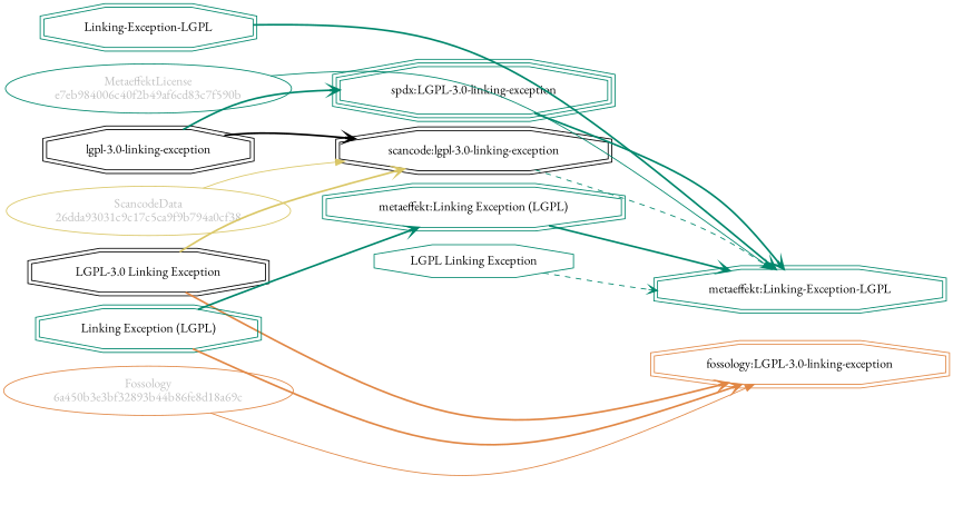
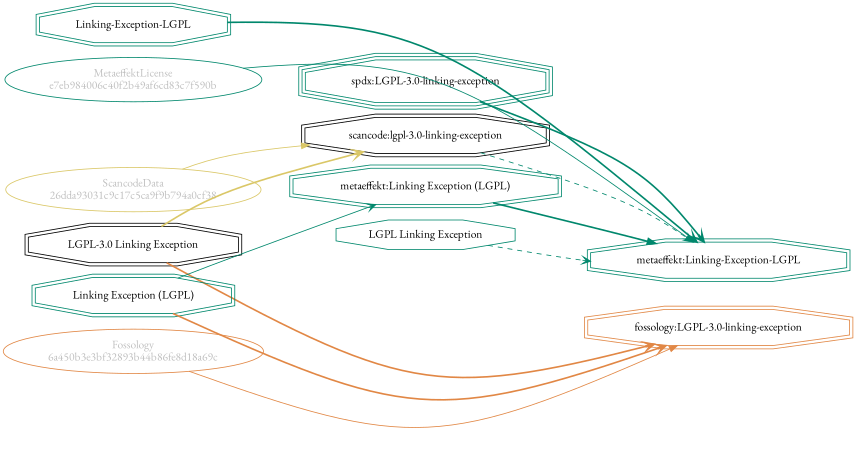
  strict digraph {
    fontname="EB Garamond"
    rankdir=LR
    splines=curved
    node [color="#00876c" fontname="EB Garamond" shape=doubleoctagon]
    edge [color="#00876c" fontname="EB Garamond" weight=0.7 arrowhead=vee style=bold]
    n1 [color="#dac767" fillcolor="beige;1" fontcolor=gray label="ScancodeData\n26dda93031c9c17c5ca9f9b794a0cf38" shape=ellipse]
    n2 [label="scancode:lgpl-3.0-linking-exception" color=""]
    n3 [label="metaeffekt:Linking-Exception-LGPL"]
-   n4 [label="lgpl-3.0-linking-exception" color=""]
    n5 [label="spdx:LGPL-3.0-linking-exception" shape=tripleoctagon]
    n6 [color="#e18745" label="fossology:LGPL-3.0-linking-exception"]
    n7 [label="LGPL-3.0 Linking Exception" color=""]
    n8 [color="#e18745" fillcolor="beige;1" fontcolor=gray label="Fossology\n6a450b3e3bf32893b44b86fe8d18a69c" shape=ellipse]
    n9 [fillcolor="beige;1" fontcolor=gray label="MetaeffektLicense\ne7eb984006c40f2b49af6cd83c7f590b" shape=ellipse]
    n10 [label="Linking-Exception-LGPL"]
    n11 [label="metaeffekt:Linking Exception (LGPL)"]
    n12 [label="Linking Exception (LGPL)"]
    n13 [label="LGPL Linking Exception" shape=octagon]
    n1 -> n2 [color="#dac767" weight=0.5 arrowhead="" style=""]
    n2 -> n3 [style=dashed weight=0.5]
-   n4 -> n2 [color=""]
-   n4 -> n5
    n5 -> n3
    n7 -> n2 [color="#dac767"]
    n7 -> n6 [color="#e18745"]
    n8 -> n6 [color="#e18745" weight=0.5 arrowhead="" style=""]
    n9 -> n3 [weight=0.5 arrowhead="" style=""]
    n10 -> n3
-   n11 -> n3
+   n11 -> n3 [arrowhead=normal]
    n12 -> n6 [color="#e18745"]
-   n12 -> n11
+   n12 -> n11 [style=solid]
    n13 -> n3 [style=dashed weight=0.5]
  }
